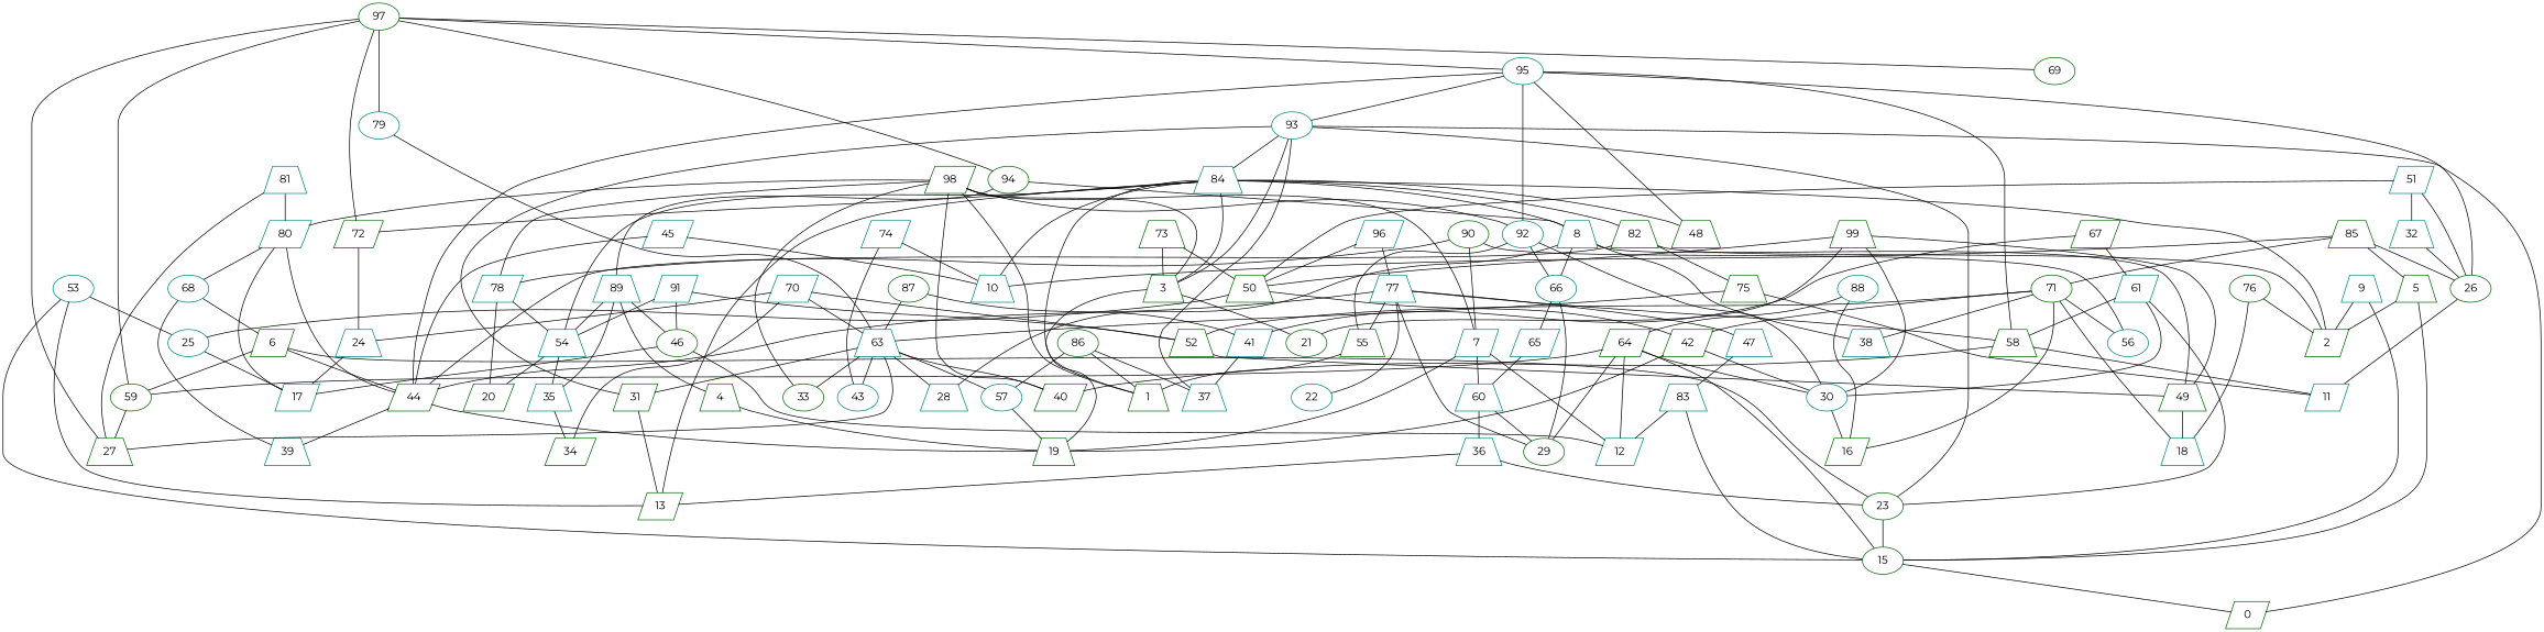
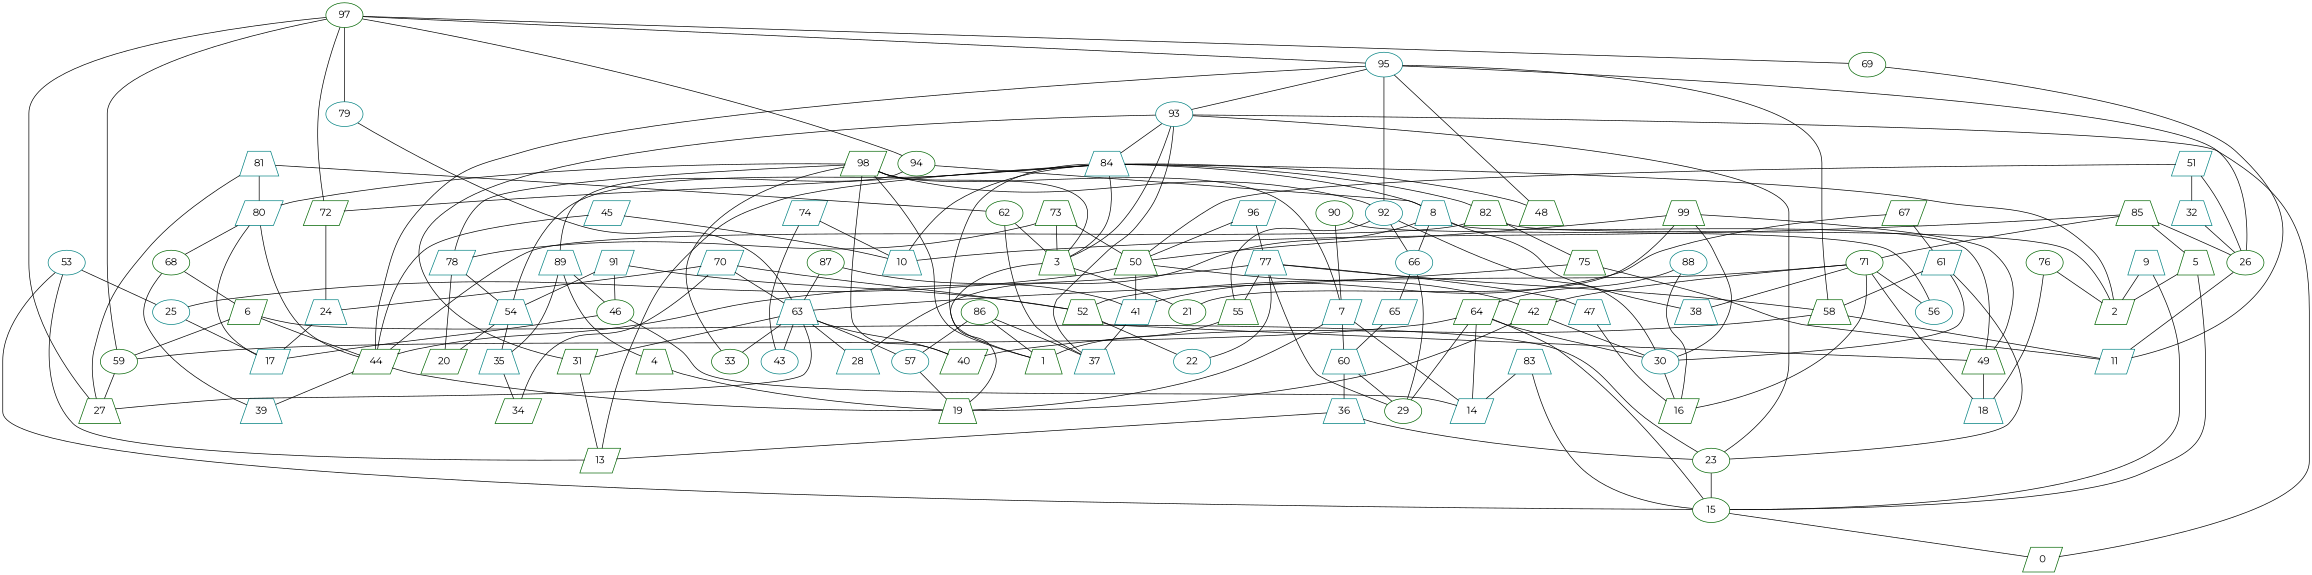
  digraph {
    fontname=Montserrat
    node [color=darkgreen fontname=Montserrat shape=trapezium]
    edge [color=black dir=none fontname=Montserrat]
    73
    3
    50
    21 [shape=ellipse]
    19
    42 [shape=parallelogram]
    25 [color=teal shape=ellipse]
    41 [color=teal shape=parallelogram]
    99
    30 [color=teal shape=ellipse]
    49
    16 [shape=parallelogram]
    18 [color=teal]
    77 [color=teal]
    58
    47 [color=teal]
    55
    29 [shape=ellipse]
    22 [color=teal shape=ellipse]
    44 [shape=parallelogram]
    40 [shape=parallelogram]
    11 [color=teal shape=parallelogram]
    1
    39 [color=teal]
    79 [color=teal shape=ellipse]
    63 [color=teal]
    43 [color=teal shape=ellipse]
    57 [color=teal shape=ellipse]
    33 [shape=ellipse]
    28 [color=teal]
    27
    31 [shape=parallelogram]
    61 [color=teal shape=parallelogram]
    23 [shape=ellipse]
    15 [shape=ellipse]
    13 [shape=parallelogram]
    94 [shape=ellipse]
    8 [color=teal]
    89 [color=teal]
    66 [color=teal shape=ellipse]
    38 [color=teal]
    46 [shape=ellipse]
    54 [color=teal]
    35 [color=teal]
    4
    97 [shape=ellipse]
    69 [shape=ellipse]
    72 [shape=parallelogram]
    59 [shape=ellipse]
    95 [color=teal shape=ellipse]
    24 [color=teal]
    92 [color=teal shape=ellipse]
    48
    93 [color=teal shape=ellipse]
    26 [shape=ellipse]
    65 [color=teal shape=parallelogram]
    60 [color=teal]
    36 [color=teal]
    7 [color=teal shape=parallelogram]
-   14 [color=teal shape=parallelogram label=12]
+   14 [color=teal shape=parallelogram]
    90 [shape=ellipse]
    56 [color=teal shape=ellipse]
    78 [color=teal shape=parallelogram]
    20 [shape=parallelogram]
    98 [shape=parallelogram]
    80 [color=teal shape=parallelogram]
    17 [color=teal shape=parallelogram]
-   68 [color=teal shape=ellipse]
+   68 [shape=ellipse]
    37 [color=teal]
    67 [shape=parallelogram]
    6 [shape=parallelogram]
    88 [color=teal shape=ellipse]
    64 [shape=parallelogram]
    70 [color=teal shape=parallelogram]
    34 [shape=parallelogram]
    52
    91 [color=teal shape=parallelogram]
+   62 [shape=ellipse]
    0 [shape=parallelogram]
    83 [color=teal]
    84 [color=teal]
    10 [color=teal]
    2 [shape=parallelogram]
    82
    75
    9 [color=teal]
    85
    71 [shape=ellipse]
    5
    53 [color=teal shape=ellipse]
    87 [shape=ellipse]
    86 [shape=ellipse]
    32 [color=teal]
    51 [color=teal shape=parallelogram]
    74 [color=teal shape=parallelogram]
    45 [color=teal shape=parallelogram]
    81 [color=teal]
    76 [shape=ellipse]
    96 [color=teal shape=parallelogram]
    subgraph sub_1 {
      73
      3
      50
      21
      19
      42
      25
      41
      99
      30
      49
      16
      18
      77
      58
      47
      55
      29
      22
      44
      40
      11
      1
      39
      79
      63
      43
      57
      33
      28
      27
      31
      61
      23
      15
      13
      94
      8
      89
      66
      38
      46
      54
      35
      4
      97
      69
      72
      59
      95
      24
      92
      48
      93
      26
      65
      60
      36
      7
      14
      90
      56
      78
      20
      98
      80
      17
      68
      37
      67
      6
      88
      64
      70
      34
      52
      91
+     62
      0
      83
      84
      10
      2
      82
      75
      9
      85
      71
      5
      53
      87
      86
      32
      51
      74
      45
      81
      76
      96
    }
    73 -> 3
    73 -> 50
    3 -> 21
    3 -> 19
    50 -> 42
    50 -> 25
+   50 -> 41
    42 -> 19
    42 -> 30
    25 -> 17
    41 -> 37
    99 -> 50
    99 -> 21
    99 -> 30
    99 -> 49
    30 -> 16
    49 -> 18
    77 -> 58
    77 -> 47
    77 -> 55
    77 -> 29
    77 -> 22
    77 -> 44
    58 -> 40
    58 -> 11
-   47 -> 83
+   47 -> 16
    55 -> 1
    44 -> 19
    44 -> 39
    79 -> 63
    63 -> 40
    63 -> 43
    63 -> 57
    63 -> 33
    63 -> 28
    63 -> 27
    63 -> 31
    57 -> 19
    31 -> 13
    61 -> 30
    61 -> 58
    61 -> 23
    23 -> 15
    15 -> 0
    94 -> 8
    94 -> 89
    8 -> 49
    8 -> 28
    8 -> 66
    8 -> 38
    89 -> 46
-   89 -> 54
    89 -> 35
    89 -> 4
    66 -> 29
    66 -> 65
    46 -> 14
    46 -> 17
    54 -> 35
    54 -> 20
    35 -> 34
    4 -> 19
    97 -> 79
    97 -> 27
    97 -> 94
    97 -> 69
    97 -> 72
    97 -> 59
    97 -> 95
+   69 -> 11
    72 -> 24
    59 -> 27
    95 -> 58
    95 -> 44
    95 -> 92
    95 -> 48
    95 -> 93
    95 -> 26
    24 -> 17
    92 -> 30
    92 -> 55
    92 -> 66
    93 -> 3
    93 -> 31
    93 -> 23
    93 -> 37
    93 -> 0
    93 -> 84
    26 -> 11
    65 -> 60
    60 -> 29
    60 -> 36
    36 -> 23
    36 -> 13
    7 -> 19
    7 -> 60
    7 -> 14
    90 -> 7
    90 -> 56
-   90 -> 78
+   73 -> 78
    78 -> 54
    78 -> 20
    98 -> 3
    98 -> 40
    98 -> 1
    98 -> 33
    98 -> 92
    98 -> 7
    98 -> 78
    98 -> 80
    80 -> 44
    80 -> 17
    80 -> 68
    68 -> 39
    68 -> 6
    67 -> 41
    67 -> 61
    6 -> 44
    6 -> 23
    6 -> 59
    88 -> 16
    88 -> 64
    64 -> 30
    64 -> 29
    64 -> 15
    64 -> 59
    64 -> 14
    70 -> 63
    70 -> 24
    70 -> 34
    70 -> 52
    52 -> 49
+   52 -> 22
    91 -> 46
    91 -> 54
    91 -> 52
+   62 -> 3
+   62 -> 37
    83 -> 15
    83 -> 14
    84 -> 3
    84 -> 1
    84 -> 13
    84 -> 8
    84 -> 54
    84 -> 72
    84 -> 48
    84 -> 10
    84 -> 2
    84 -> 82
    82 -> 44
    82 -> 2
    82 -> 75
    75 -> 11
    75 -> 63
    9 -> 15
    9 -> 2
    85 -> 26
    85 -> 10
    85 -> 71
    85 -> 5
    71 -> 42
    71 -> 16
    71 -> 18
    71 -> 38
    71 -> 56
    71 -> 52
    5 -> 15
    5 -> 2
    53 -> 25
    53 -> 15
    53 -> 13
    87 -> 41
    87 -> 63
    86 -> 1
    86 -> 57
    86 -> 37
    32 -> 26
    51 -> 50
    51 -> 26
    51 -> 32
    74 -> 43
    74 -> 10
    45 -> 44
    45 -> 10
    81 -> 27
    81 -> 80
+   81 -> 62
    76 -> 18
    76 -> 2
    96 -> 50
    96 -> 77
  }
